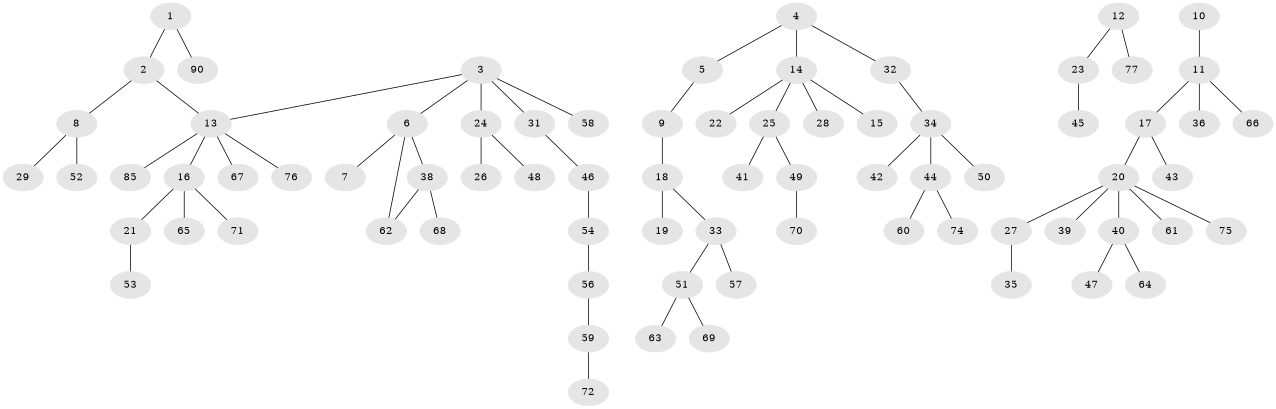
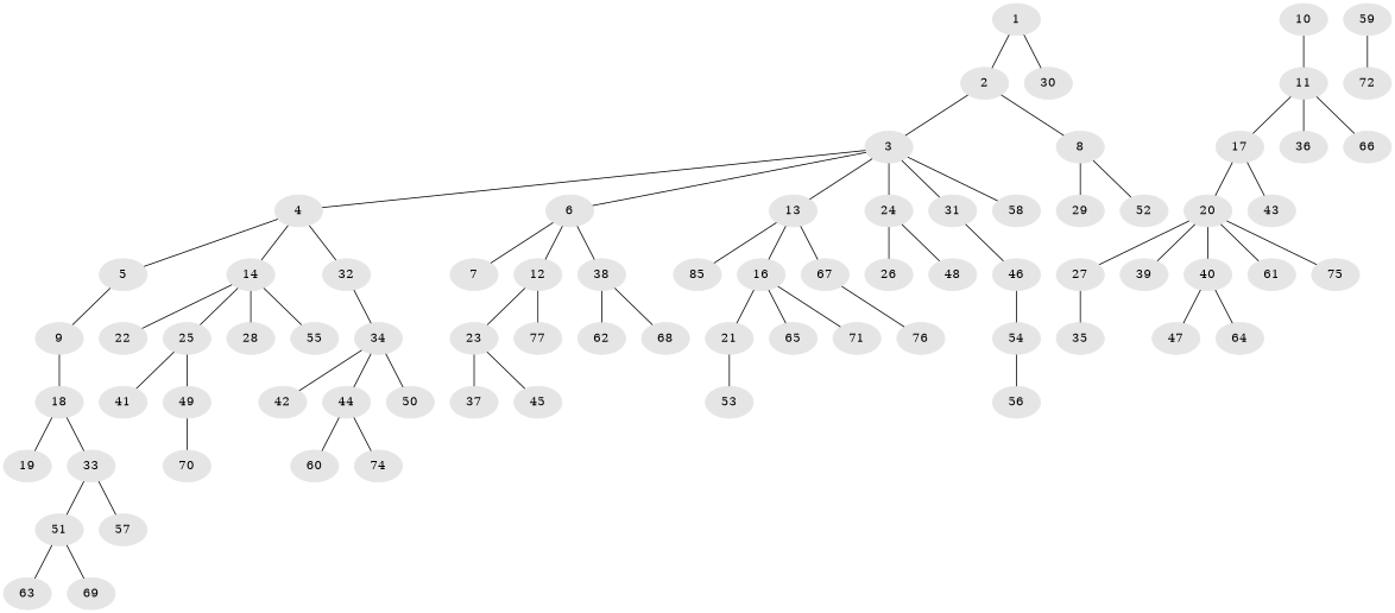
  graph {
    node [color=gray90 style=filled]
    1
    2
-   30 [label=90]
+   30
    3
    8
    4
    6
    13
    24
    31
    58
    29
    52
    5
    14
    32
    7
    12
    38
    n20 [label=85]
    16
    67
    76
    26
    48
    46
    9
    22
    25
    28
-   55 [label=15]
+   55
    34
    18
    10
    11
    23
    77
    62
    68
    19
    33
    17
    36
    66
    20
    43
+   37
    45
    21
    65
    71
    41
    49
    53
    27
    39
    40
    61
    75
    51
    57
    35
    47
    64
    70
    54
    42
    44
    50
    63
    69
    60
    74
    56
    59
    72
    1 -- 2
    1 -- 30
-   2 -- 13
+   2 -- 3
    2 -- 8
+   3 -- 4
    3 -- 6
    3 -- 13
    3 -- 24
    3 -- 31
    3 -- 58
    8 -- 29
    8 -- 52
    4 -- 5
    4 -- 14
    4 -- 32
    6 -- 7
-   6 -- 62
+   6 -- 12
    6 -- 38
    13 -- n20
    13 -- 16
    13 -- 67
-   13 -- 76
+   67 -- 76
    24 -- 26
    24 -- 48
    31 -- 46
    5 -- 9
    14 -- 22
    14 -- 25
    14 -- 28
    14 -- 55
    32 -- 34
    12 -- 23
    12 -- 77
    38 -- 62
    38 -- 68
    16 -- 21
    16 -- 65
    16 -- 71
    46 -- 54
    9 -- 18
    25 -- 41
    25 -- 49
    34 -- 42
    34 -- 44
    34 -- 50
    18 -- 19
    18 -- 33
    10 -- 11
    11 -- 17
    11 -- 36
    11 -- 66
+   23 -- 37
    23 -- 45
    33 -- 51
    33 -- 57
    17 -- 20
    17 -- 43
    20 -- 27
    20 -- 39
    20 -- 40
    20 -- 61
    20 -- 75
    21 -- 53
    49 -- 70
    27 -- 35
    40 -- 47
    40 -- 64
    51 -- 63
    51 -- 69
    54 -- 56
    44 -- 60
    44 -- 74
-   56 -- 59
    59 -- 72
  }
